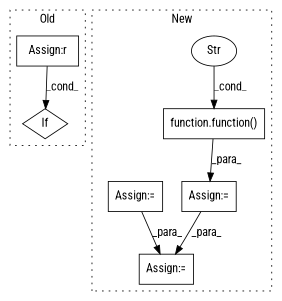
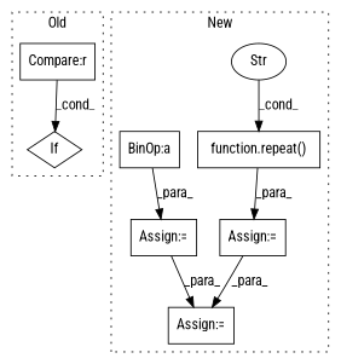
  digraph {
    fontname="Roboto Condensed"
    node [a=68 fontname="Roboto Condensed" l=3 shape=box]
    edge [fontname="Roboto Condensed"]
    n1 [a=96 l="3,14" label=If s="4986,5009" shape=diamond]
-   n2 [a=40 l=20 label="Assign:r" s=4989]
-   n3 [a=75 l="7,28" label="function.function()" s="6153,6185"]
+   n2 [a=40 l=20 label="Compare:r" s=4989]
+   n3 [a=75 l="7,28" label="function.repeat()" s="6153,6185"]
    n4 [a=66 l=13 label=Str s=6172 shape=ellipse]
    n5 [label="Assign:=" s=6379]
+   n6 [a=82 label="BinOp:a" s=5699]
    n7 [label="Assign:=" s=6150]
    n8 [label="Assign:=" s=5672]
    subgraph cluster_1 {
      label=Old
      style=dotted
      n1
      n2
    }
    subgraph cluster_2 {
      label=New
      style=dotted
      n3
      n4
      n5
+     n6
      n7
      n8
    }
    n2 -> n1 [label=_cond_]
    n3 -> n7 [label=_para_]
    n4 -> n3 [label=_cond_]
+   n6 -> n8 [label=_para_]
    n7 -> n5 [label=_para_]
    n8 -> n5 [label=_para_]
  }
